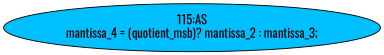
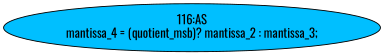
  strict digraph {
    fontname=Oswald
-   n1 [ast="<pyverilog.vparser.ast.Assign object at 0x7f284bca9350>" def_var="['mantissa_4']" fillcolor=deepskyblue label="115:AS\nmantissa_4 = (quotient_msb)? mantissa_2 : mantissa_3;" statements="[]" style=filled typ=Assign use_var="['quotient_msb', 'mantissa_2', 'mantissa_3']" fontname=Oswald]
+   n1 [ast="<pyverilog.vparser.ast.Assign object at 0x7f284bca9350>" def_var="['mantissa_4']" fillcolor=deepskyblue label="116:AS\nmantissa_4 = (quotient_msb)? mantissa_2 : mantissa_3;" statements="[]" style=filled typ=Assign use_var="['quotient_msb', 'mantissa_2', 'mantissa_3']" fontname=Oswald]
  }
